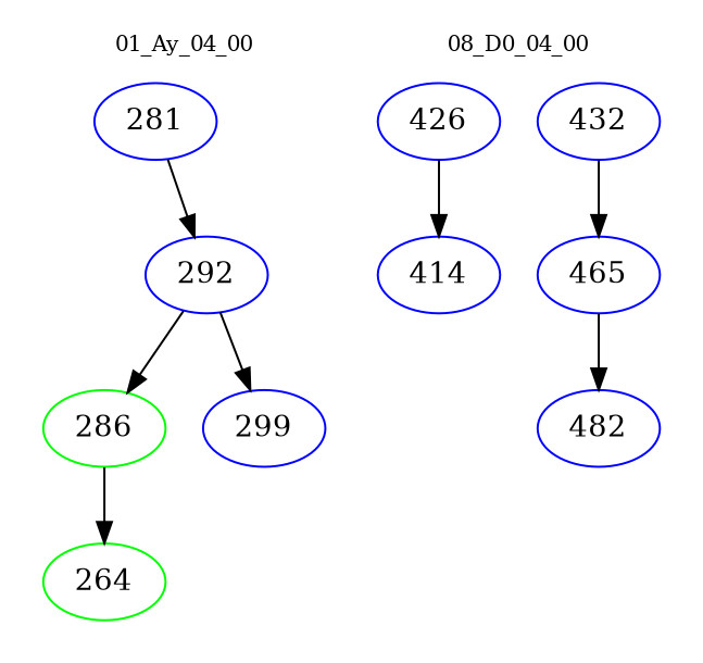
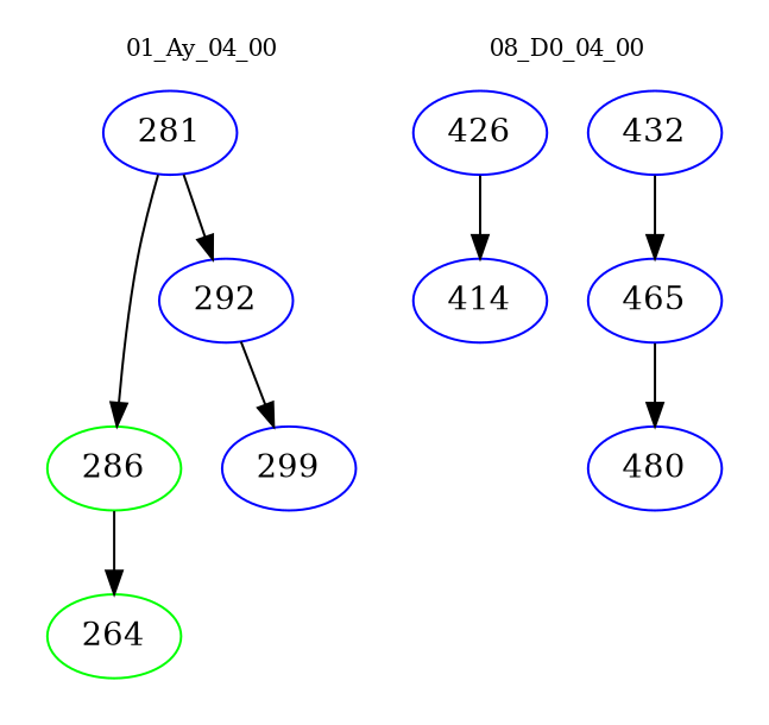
  digraph {
    node [color=blue]
    edge [color=black]
    n1 [label=281]
    n2 [color=green label=286]
    n3 [label=292]
    n4 [color=green label=264]
    n5 [label=299]
    n6 [label=432]
    n7 [label=426]
    n8 [label=465]
    n9 [label=414]
-   n10 [label=482]
+   n10 [label=480]
    subgraph cluster_1 {
      color=white
      fontsize=10
      label="01_Ay_04_00"
      n1
      n2
      n3
      n4
      n5
    }
    subgraph cluster_2 {
      color=white
      fontsize=10
      label="08_D0_04_00"
      n6
      n7
      n8
      n9
      n10
    }
-   n3 -> n2
+   n1 -> n2
    n1 -> n3
    n2 -> n4
    n3 -> n5
    n6 -> n8
    n7 -> n9
    n8 -> n10
  }
